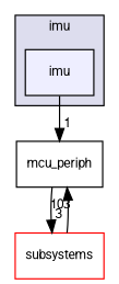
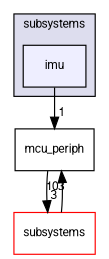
  digraph {
    compound=true
    fontname=Roboto
    node [fontname=Roboto fontsize=10 shape=box style=filled]
    edge [fontname=Roboto labeldistance=1.5 labelfontname=FreeSans labelfontsize=10]
    n1 [fillcolor="#eeeeff" label=imu pencolor=black]
    n2 [label=mcu_periph style=""]
    n3 [color=red fillcolor=white label=subsystems]
    subgraph cluster_1 {
      bgcolor="#ddddee"
      fontsize=10
-     label=imu
+     label=subsystems
      pencolor=black
      n1
    }
    n1 -> n2 [headlabel=1]
    n2 -> n3 [headlabel=3]
    n3 -> n2 [headlabel=103]
  }
